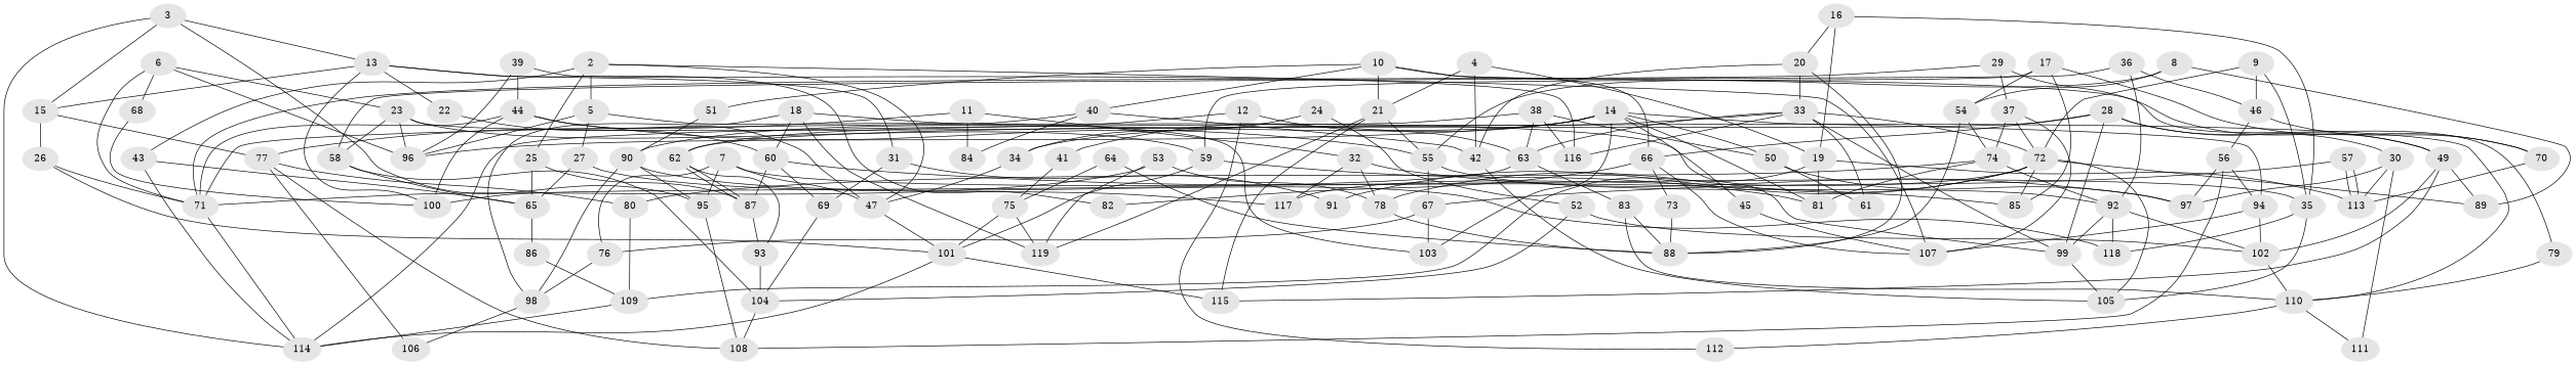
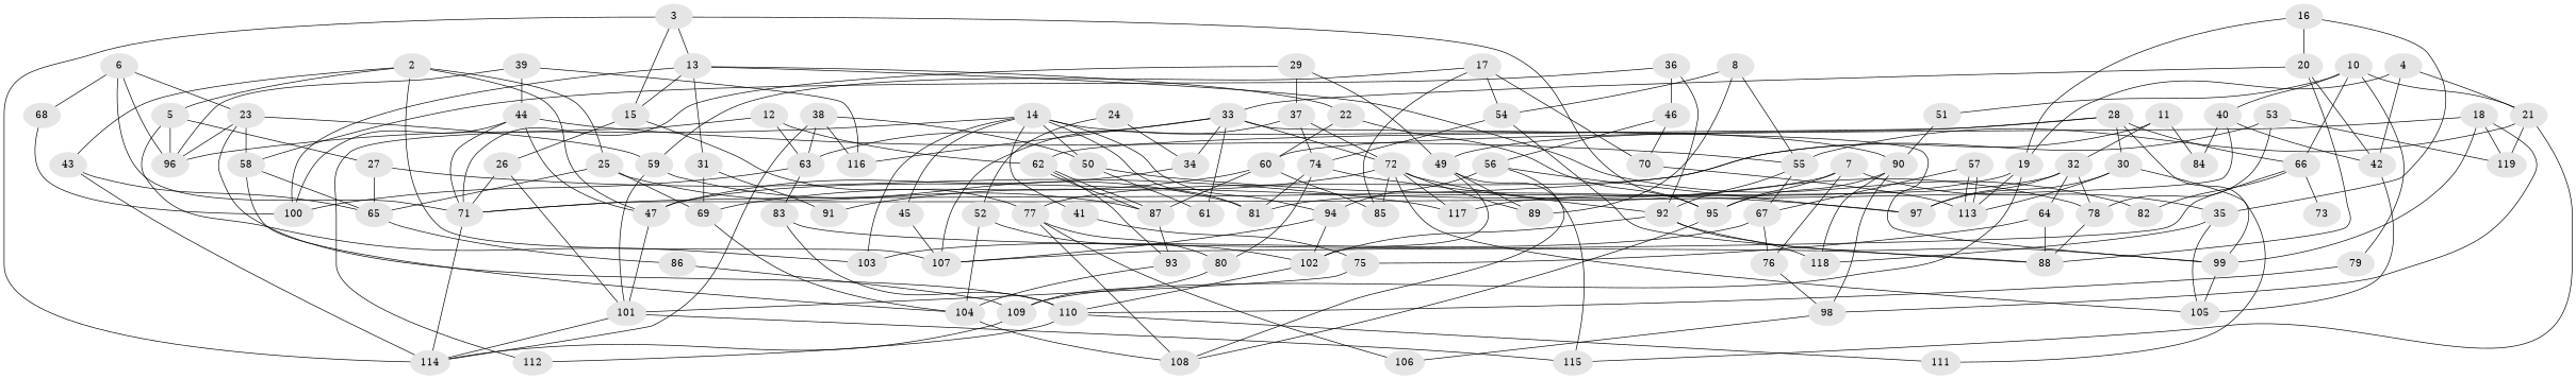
  graph {
    node [color=gray90 style=filled]
    63
    100
    83
    76
    98
    79
    110
    2
    5
    25
    43
    47
    107
    27
    96
    103
    65
    69
    87
    114
    101
    3
    13
    15
    95
    22
    31
    82
    77
    26
    108
    4
    19
    21
    42
    81
    109
    113
    55
    119
    115
    105
    117
    6
    23
    68
    71
    59
    58
    7
    35
    118
    8
    54
    89
    88
    74
    92
    67
-   9
    46
    72
    70
    56
    85
    91
    78
    10
    40
    51
    66
    84
    90
    73
    11
    32
    97
    64
    80
    106
    12
    62
    112
    93
    60
    14
    41
    45
    50
    94
    75
    61
    102
    16
    20
    33
    17
    18
    99
    34
    116
    104
    111
    24
    52
    86
    28
    30
    49
    29
    37
    36
    38
    39
    44
    53
    57
    63 -- 100
    63 -- 83
    83 -- 110
    83 -- 88
    76 -- 98
    98 -- 106
    79 -- 110
    110 -- 112
    110 -- 111
    2 -- 5
    2 -- 25
    2 -- 43
    2 -- 47
    2 -- 107
    5 -- 27
    5 -- 96
    5 -- 103
    25 -- 65
+   25 -- 69
    25 -- 87
    43 -- 65
    43 -- 114
    47 -- 101
    27 -- 65
    27 -- 117
    65 -- 86
    69 -- 104
    87 -- 93
    101 -- 114
    101 -- 115
    3 -- 114
    3 -- 13
    3 -- 15
    3 -- 95
    13 -- 100
    13 -- 15
    13 -- 22
    13 -- 31
    13 -- 82
    15 -- 77
    15 -- 26
    95 -- 108
+   22 -- 95
    22 -- 60
    31 -- 69
    31 -- 91
    77 -- 108
    77 -- 80
    77 -- 106
    26 -- 101
    26 -- 71
    4 -- 19
    4 -- 21
    4 -- 42
    19 -- 81
    19 -- 109
    19 -- 113
    21 -- 55
    21 -- 119
    21 -- 115
    42 -- 105
    109 -- 114
    55 -- 92
    55 -- 67
    6 -- 96
    6 -- 23
    6 -- 68
    6 -- 71
    23 -- 110
    23 -- 96
    23 -- 59
    23 -- 58
    68 -- 100
    71 -- 114
    59 -- 101
    59 -- 81
    58 -- 65
    58 -- 104
    7 -- 76
    7 -- 47
    7 -- 95
    7 -- 35
    35 -- 105
    35 -- 118
    8 -- 55
    8 -- 54
    8 -- 89
    54 -- 88
    54 -- 74
    74 -- 81
    74 -- 92
    74 -- 80
    92 -- 118
    92 -- 102
    92 -- 99
    67 -- 76
    67 -- 103
-   9 -- 35
-   9 -- 46
-   9 -- 72
    46 -- 70
    46 -- 56
    72 -- 105
    72 -- 117
    72 -- 89
    72 -- 85
    72 -- 91
    72 -- 78
    70 -- 113
    56 -- 108
    56 -- 97
    56 -- 94
    78 -- 88
    10 -- 79
    10 -- 21
    10 -- 40
    10 -- 51
    10 -- 66
    40 -- 42
    40 -- 71
    40 -- 84
    51 -- 90
    66 -- 107
    66 -- 82
    66 -- 73
    90 -- 98
    90 -- 95
    90 -- 118
-   73 -- 88
    11 -- 77
    11 -- 84
    11 -- 32
    32 -- 117
    32 -- 78
    32 -- 97
+   32 -- 64
    64 -- 88
    64 -- 75
    80 -- 109
    12 -- 63
    12 -- 62
    12 -- 112
    62 -- 87
    62 -- 87
    62 -- 93
    93 -- 104
    60 -- 69
    60 -- 87
    60 -- 85
    14 -- 96
    14 -- 103
    14 -- 81
    14 -- 90
    14 -- 41
    14 -- 45
    14 -- 50
    14 -- 94
    41 -- 75
    45 -- 107
    50 -- 97
    50 -- 61
    94 -- 107
    94 -- 102
    75 -- 101
-   75 -- 119
    102 -- 110
    16 -- 19
    16 -- 35
    16 -- 20
    20 -- 42
    20 -- 88
    20 -- 33
    33 -- 63
    33 -- 72
    33 -- 61
    33 -- 99
    33 -- 34
    33 -- 116
    17 -- 59
    17 -- 54
    17 -- 70
    17 -- 85
    18 -- 98
    18 -- 119
    18 -- 60
    18 -- 99
    99 -- 105
    34 -- 47
    104 -- 108
    24 -- 34
    24 -- 52
    52 -- 102
    52 -- 104
    86 -- 109
    28 -- 66
    28 -- 62
    28 -- 99
    28 -- 30
    28 -- 49
    30 -- 113
    30 -- 97
    30 -- 111
    49 -- 115
    49 -- 89
    49 -- 102
    29 -- 71
    29 -- 49
    29 -- 37
    37 -- 107
    37 -- 74
    37 -- 72
    36 -- 58
    36 -- 92
    36 -- 46
    38 -- 63
    38 -- 114
    38 -- 50
    38 -- 116
    39 -- 96
    39 -- 116
    39 -- 44
    44 -- 100
    44 -- 47
    44 -- 55
    44 -- 71
    53 -- 119
    53 -- 71
    53 -- 78
    57 -- 113
    57 -- 113
    57 -- 67
  }
